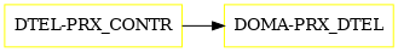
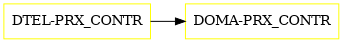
  digraph {
    rankdir=LR
    node [color=yellow shape=box]
    "DTEL-PRX_CONTR"
-   "DOMA-PRX_CONTR" [label="DOMA-PRX_DTEL"]
+   "DOMA-PRX_CONTR"
    "DTEL-PRX_CONTR" -> "DOMA-PRX_CONTR"
  }
